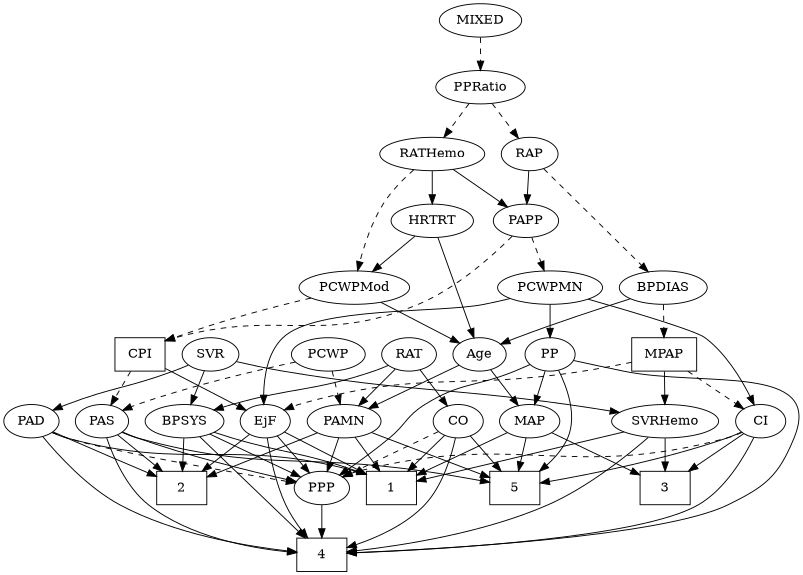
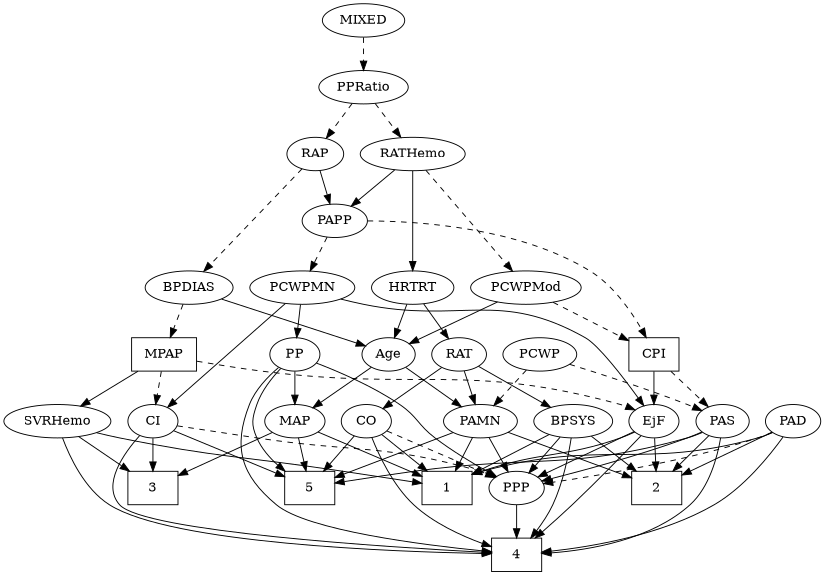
  strict digraph {
    edge [style=solid]
    1 [height=0.5 shape=box width=0.75]
    2 [height=0.5 shape=box width=0.75]
    3 [height=0.5 shape=box width=0.75]
    4 [height=0.5 shape=box width=0.75]
    5 [height=0.5 shape=box width=0.75]
    Age [height=0.5 width=0.75]
    PAMN [height=0.5 width=1.011]
    MAP [height=0.5 width=0.84854]
    PPP [height=0.5 width=0.75]
    EjF [height=0.5 width=0.75]
    RAP [height=0.5 width=0.77632]
    BPDIAS [height=0.5 width=1.1735]
    PAPP [height=0.5 width=0.88464]
    MPAP [height=0.5 shape=box width=0.97491]
    CPI [height=0.5 shape=box width=0.75]
    PCWPMN [height=0.5 width=1.3902]
-   SVR [height=0.5 width=0.77632]
    SVRHemo [height=0.5 width=1.3902]
    BPSYS [height=0.5 width=1.0471]
    PAD [height=0.5 width=0.79437]
    PCWP [height=0.5 width=0.97491]
    PAS [height=0.5 width=0.75]
    CI [height=0.5 width=0.75]
    PP [height=0.5 width=0.75]
    MIXED [height=0.5 width=1.1193]
    PPRatio [height=0.5 width=1.1013]
    RATHemo [height=0.5 width=1.3721]
    PCWPMod [height=0.5 width=1.4443]
    HRTRT [height=0.5 width=1.1013]
    CO [height=0.5 width=0.75]
    RAT [height=0.5 width=0.75827]
    Age -> PAMN
    Age -> MAP
    PAMN -> 1
    PAMN -> 2
    PAMN -> 5
    PAMN -> PPP
    MAP -> 1
    MAP -> 3
    MAP -> 5
    PPP -> 4
    EjF -> 1
    EjF -> 2
    EjF -> 4
    EjF -> PPP
    RAP -> BPDIAS [style=dashed]
    RAP -> PAPP
    BPDIAS -> Age
    BPDIAS -> MPAP [style=dashed]
    PAPP -> CPI [style=dashed]
    PAPP -> PCWPMN [style=dashed]
    MPAP -> EjF [style=dashed]
    MPAP -> SVRHemo
    MPAP -> CI [style=dashed]
    CPI -> EjF
    CPI -> PAS [style=dashed]
    PCWPMN -> EjF
    PCWPMN -> CI
    PCWPMN -> PP
-   SVR -> SVRHemo
-   SVR -> BPSYS
-   SVR -> PAD
    SVRHemo -> 1
    SVRHemo -> 3
    SVRHemo -> 4
    BPSYS -> 1
    BPSYS -> 2
    BPSYS -> 4
    BPSYS -> PPP
    PAD -> 1
    PAD -> 2
    PAD -> 4
    PAD -> PPP [style=dashed]
    PCWP -> PAMN [style=dashed]
    PCWP -> PAS [style=dashed]
    PAS -> 2
    PAS -> 4
    PAS -> 5
    PAS -> PPP
    CI -> 3
    CI -> 4
    CI -> 5
    CI -> PPP [style=dashed]
    PP -> 4
    PP -> 5
    PP -> MAP
    PP -> PPP
    MIXED -> PPRatio [style=dashed]
    PPRatio -> RAP [style=dashed]
    PPRatio -> RATHemo [style=dashed]
    RATHemo -> PAPP
    RATHemo -> PCWPMod [style=dashed]
    RATHemo -> HRTRT
    PCWPMod -> Age
    PCWPMod -> CPI [style=dashed]
    HRTRT -> Age
-   HRTRT -> PCWPMod
+   HRTRT -> RAT
    CO -> 1
    CO -> 4
    CO -> 5
    CO -> PPP [style=dashed]
    RAT -> PAMN
    RAT -> BPSYS
    RAT -> CO
  }
